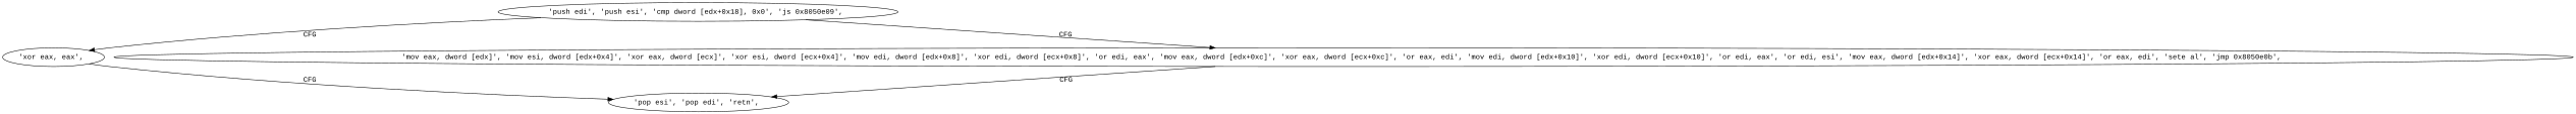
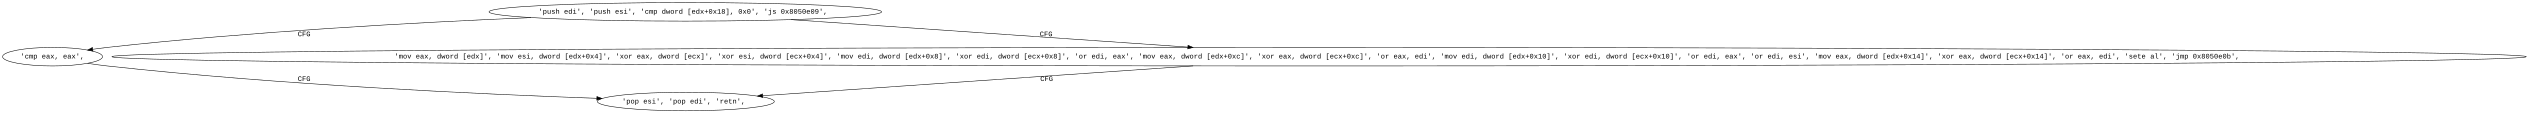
  digraph {
    fontname="Liberation Mono"
    node [fontname="Liberation Mono"]
    edge [fontname="Liberation Mono"]
    n1 [label="'push edi', 'push esi', 'cmp dword [edx+0x18], 0x0', 'js 0x8050e09', "]
-   n2 [label="'xor eax, eax', "]
+   n2 [label="'cmp eax, eax',"]
    n3 [label="'mov eax, dword [edx]', 'mov esi, dword [edx+0x4]', 'xor eax, dword [ecx]', 'xor esi, dword [ecx+0x4]', 'mov edi, dword [edx+0x8]', 'xor edi, dword [ecx+0x8]', 'or edi, eax', 'mov eax, dword [edx+0xc]', 'xor eax, dword [ecx+0xc]', 'or eax, edi', 'mov edi, dword [edx+0x10]', 'xor edi, dword [ecx+0x10]', 'or edi, eax', 'or edi, esi', 'mov eax, dword [edx+0x14]', 'xor eax, dword [ecx+0x14]', 'or eax, edi', 'sete al', 'jmp 0x8050e0b', "]
    n4 [label="'pop esi', 'pop edi', 'retn', "]
    n1 -> n2 [label=CFG]
    n1 -> n3 [label=CFG]
    n2 -> n4 [label=CFG]
    n3 -> n4 [label=CFG]
  }
